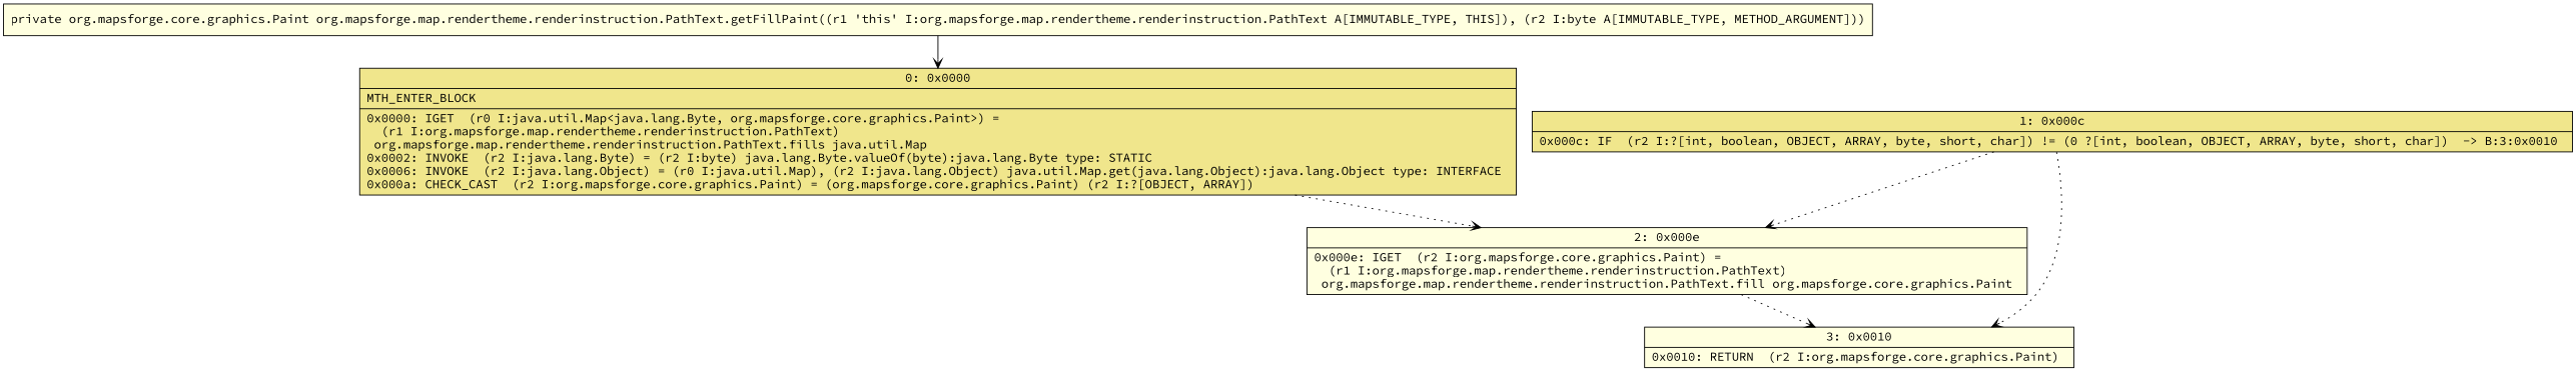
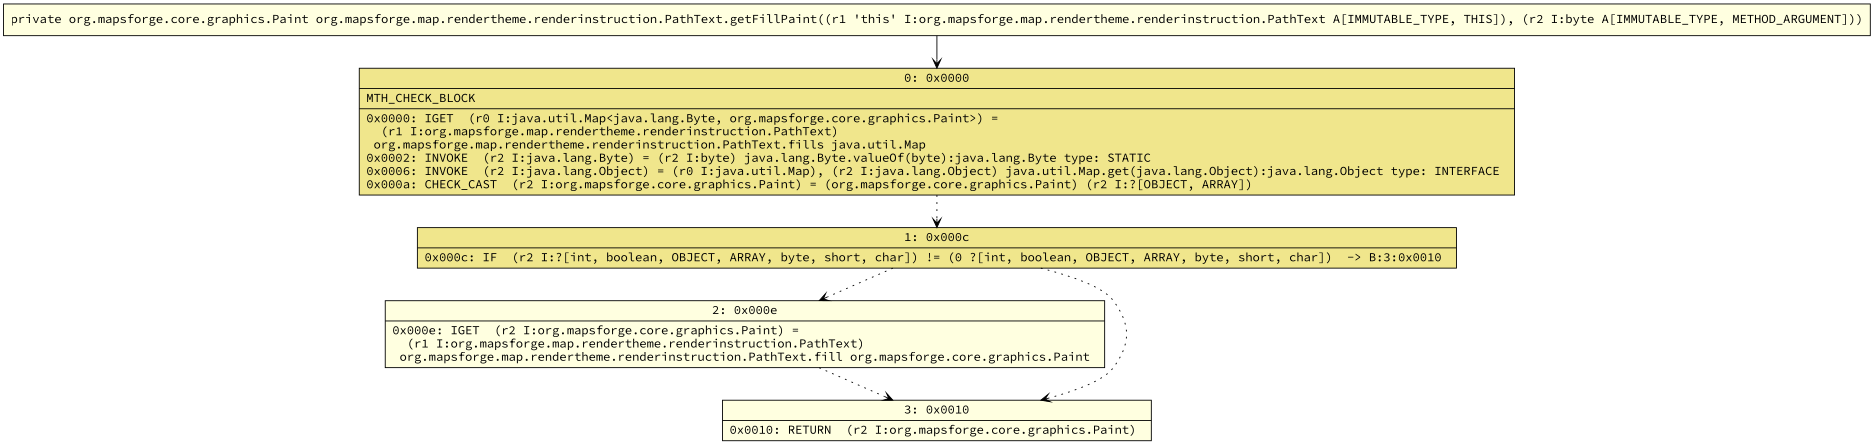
  digraph {
    fontname="Source Code Pro"
    node [fillcolor=lightyellow fontname="Source Code Pro" shape=record style=filled]
    edge [arrowhead=vee fontname="Source Code Pro" style=dotted]
-   n1 [fillcolor=khaki label="{0\:\ 0x0000|MTH_ENTER_BLOCK\l|0x0000: IGET  (r0 I:java.util.Map\<java.lang.Byte, org.mapsforge.core.graphics.Paint\>) = \l  (r1 I:org.mapsforge.map.rendertheme.renderinstruction.PathText)\l org.mapsforge.map.rendertheme.renderinstruction.PathText.fills java.util.Map \l0x0002: INVOKE  (r2 I:java.lang.Byte) = (r2 I:byte) java.lang.Byte.valueOf(byte):java.lang.Byte type: STATIC \l0x0006: INVOKE  (r2 I:java.lang.Object) = (r0 I:java.util.Map), (r2 I:java.lang.Object) java.util.Map.get(java.lang.Object):java.lang.Object type: INTERFACE \l0x000a: CHECK_CAST  (r2 I:org.mapsforge.core.graphics.Paint) = (org.mapsforge.core.graphics.Paint) (r2 I:?[OBJECT, ARRAY]) \l}"]
+   n1 [fillcolor=khaki label="{0\:\ 0x0000|MTH_CHECK_BLOCK\l|0x0000: IGET  (r0 I:java.util.Map\<java.lang.Byte, org.mapsforge.core.graphics.Paint\>) = \l  (r1 I:org.mapsforge.map.rendertheme.renderinstruction.PathText)\l org.mapsforge.map.rendertheme.renderinstruction.PathText.fills java.util.Map \l0x0002: INVOKE  (r2 I:java.lang.Byte) = (r2 I:byte) java.lang.Byte.valueOf(byte):java.lang.Byte type: STATIC \l0x0006: INVOKE  (r2 I:java.lang.Object) = (r0 I:java.util.Map), (r2 I:java.lang.Object) java.util.Map.get(java.lang.Object):java.lang.Object type: INTERFACE \l0x000a: CHECK_CAST  (r2 I:org.mapsforge.core.graphics.Paint) = (org.mapsforge.core.graphics.Paint) (r2 I:?[OBJECT, ARRAY]) \l}"]
    n2 [fillcolor=khaki label="{1\:\ 0x000c|0x000c: IF  (r2 I:?[int, boolean, OBJECT, ARRAY, byte, short, char]) != (0 ?[int, boolean, OBJECT, ARRAY, byte, short, char])  \-\> B:3:0x0010 \l}"]
    n3 [label="{2\:\ 0x000e|0x000e: IGET  (r2 I:org.mapsforge.core.graphics.Paint) = \l  (r1 I:org.mapsforge.map.rendertheme.renderinstruction.PathText)\l org.mapsforge.map.rendertheme.renderinstruction.PathText.fill org.mapsforge.core.graphics.Paint \l}"]
    n4 [label="{3\:\ 0x0010|0x0010: RETURN  (r2 I:org.mapsforge.core.graphics.Paint) \l}"]
    n5 [label="{private org.mapsforge.core.graphics.Paint org.mapsforge.map.rendertheme.renderinstruction.PathText.getFillPaint((r1 'this' I:org.mapsforge.map.rendertheme.renderinstruction.PathText A[IMMUTABLE_TYPE, THIS]), (r2 I:byte A[IMMUTABLE_TYPE, METHOD_ARGUMENT])) }"]
-   n1 -> n3
+   n1 -> n2
    n2 -> n3
    n2 -> n4
    n3 -> n4
    n5 -> n1 [style=solid]
  }
